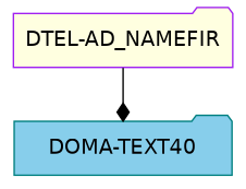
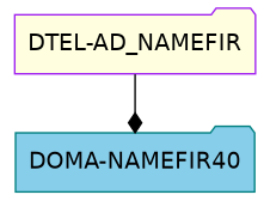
  digraph {
    fontname="DejaVu Sans"
    node [shape=folder style=filled fontname="DejaVu Sans"]
    "DTEL-AD_NAMEFIR" [color=purple fillcolor=lightyellow]
-   "DOMA-TEXT40" [color=teal fillcolor=skyblue]
+   "DOMA-TEXT40" [color=teal fillcolor=skyblue label="DOMA-NAMEFIR40"]
    "DTEL-AD_NAMEFIR" -> "DOMA-TEXT40" [arrowhead=diamond fontname="DejaVu Sans"]
  }
